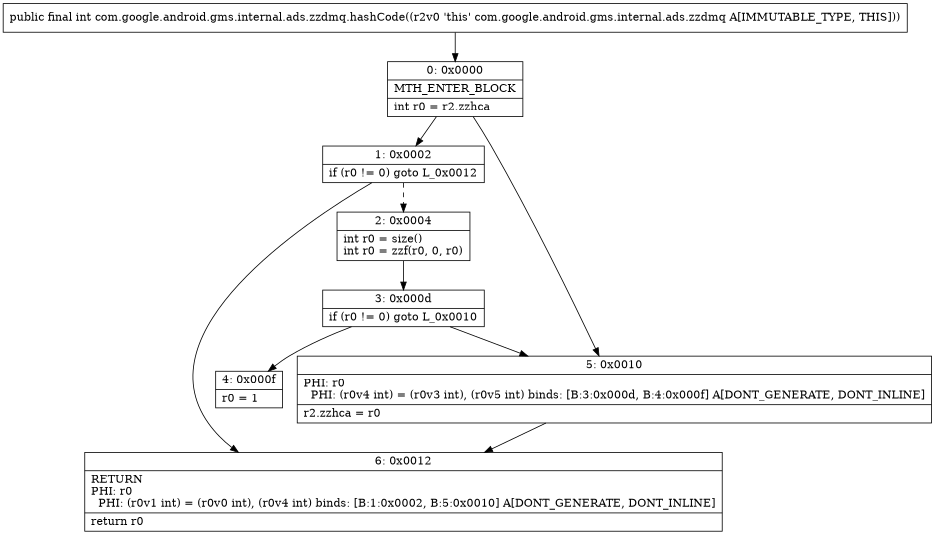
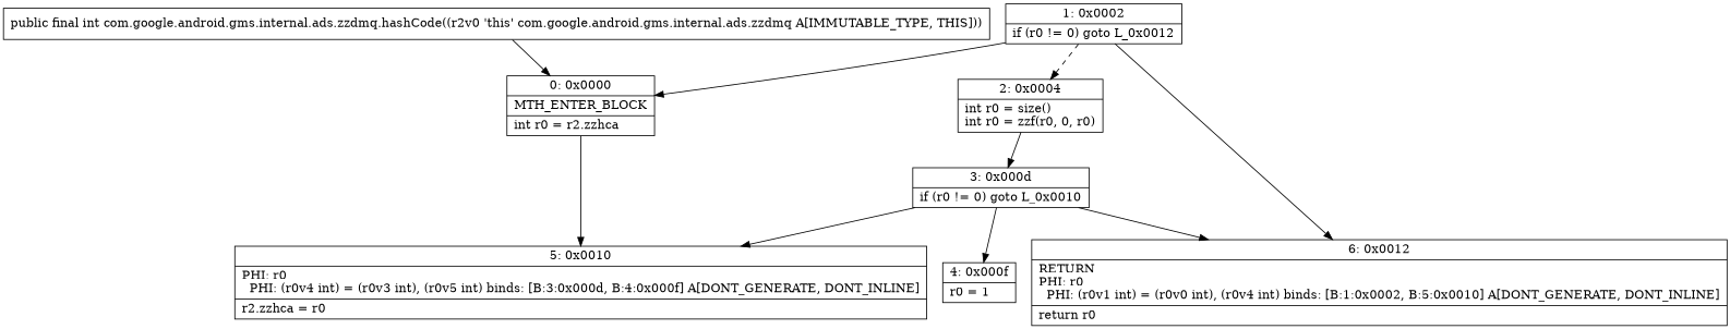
  digraph {
    node [shape=record]
    n1 [label="{0\:\ 0x0000|MTH_ENTER_BLOCK\l|int r0 = r2.zzhca\l}"]
    n2 [label="{1\:\ 0x0002|if (r0 != 0) goto L_0x0012\l}"]
    n3 [label="{5\:\ 0x0010|PHI: r0 \l  PHI: (r0v4 int) = (r0v3 int), (r0v5 int) binds: [B:3:0x000d, B:4:0x000f] A[DONT_GENERATE, DONT_INLINE]\l|r2.zzhca = r0\l}"]
    n4 [label="{2\:\ 0x0004|int r0 = size()\lint r0 = zzf(r0, 0, r0)\l}"]
    n5 [label="{6\:\ 0x0012|RETURN\lPHI: r0 \l  PHI: (r0v1 int) = (r0v0 int), (r0v4 int) binds: [B:1:0x0002, B:5:0x0010] A[DONT_GENERATE, DONT_INLINE]\l|return r0\l}"]
    n6 [label="{3\:\ 0x000d|if (r0 != 0) goto L_0x0010\l}"]
    n7 [label="{4\:\ 0x000f|r0 = 1\l}"]
    n8 [label="{public final int com.google.android.gms.internal.ads.zzdmq.hashCode((r2v0 'this' com.google.android.gms.internal.ads.zzdmq A[IMMUTABLE_TYPE, THIS])) }"]
-   n1 -> n2
+   n2 -> n1
    n1 -> n3
    n2 -> n4 [style=dashed]
    n2 -> n5
-   n3 -> n5
+   n6 -> n5
    n4 -> n6
    n6 -> n3
    n6 -> n7 [style=solid]
    n8 -> n1
  }
